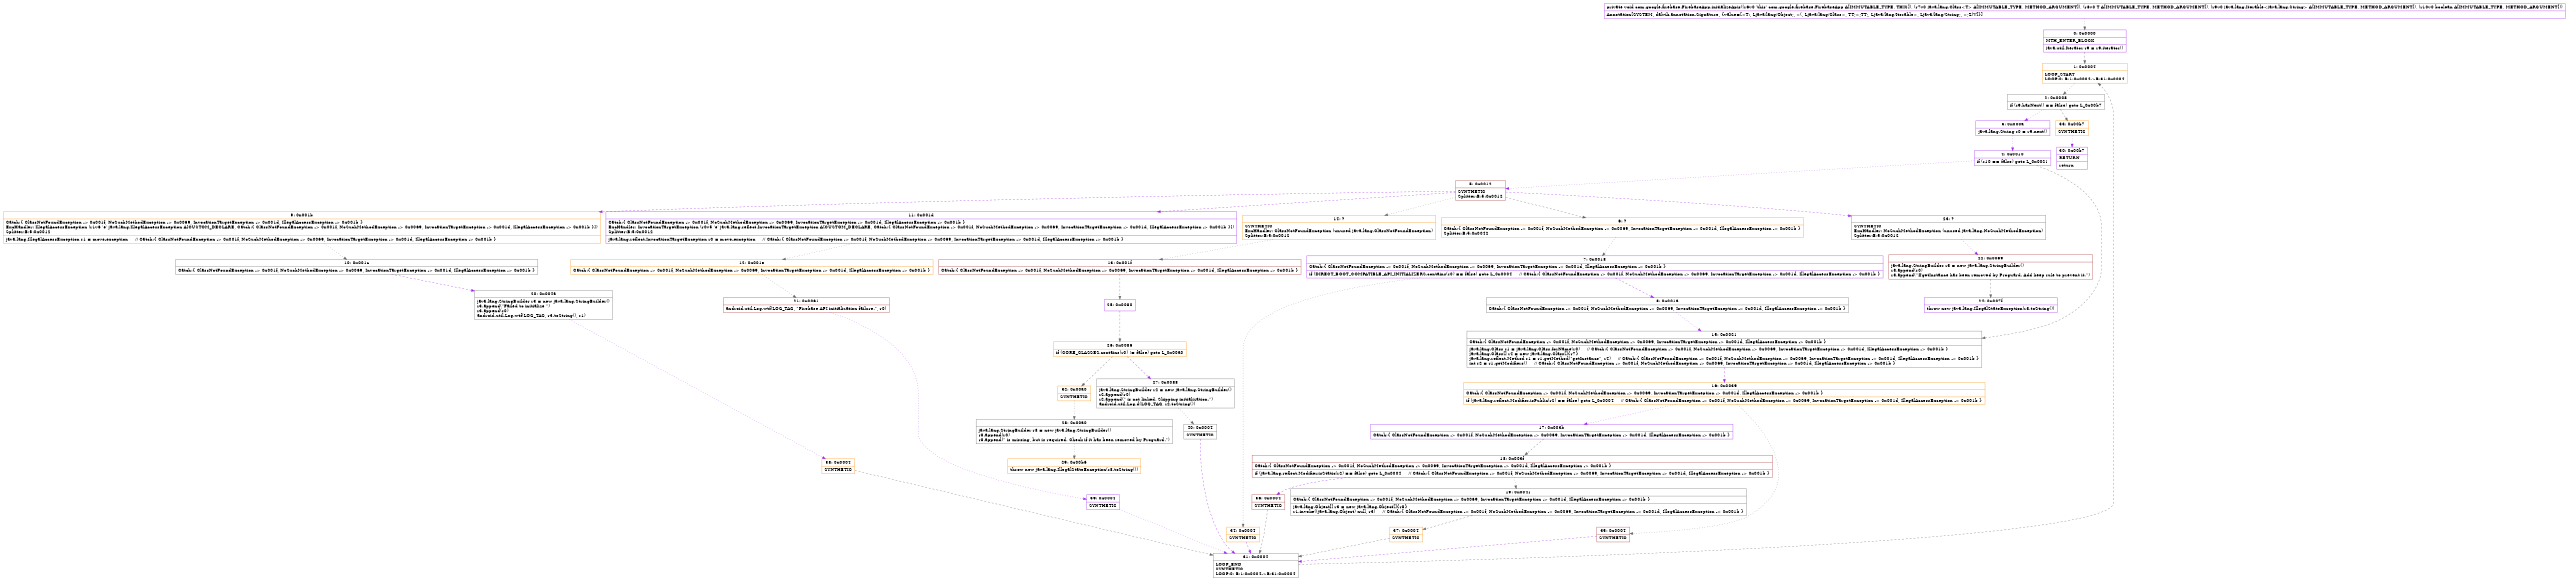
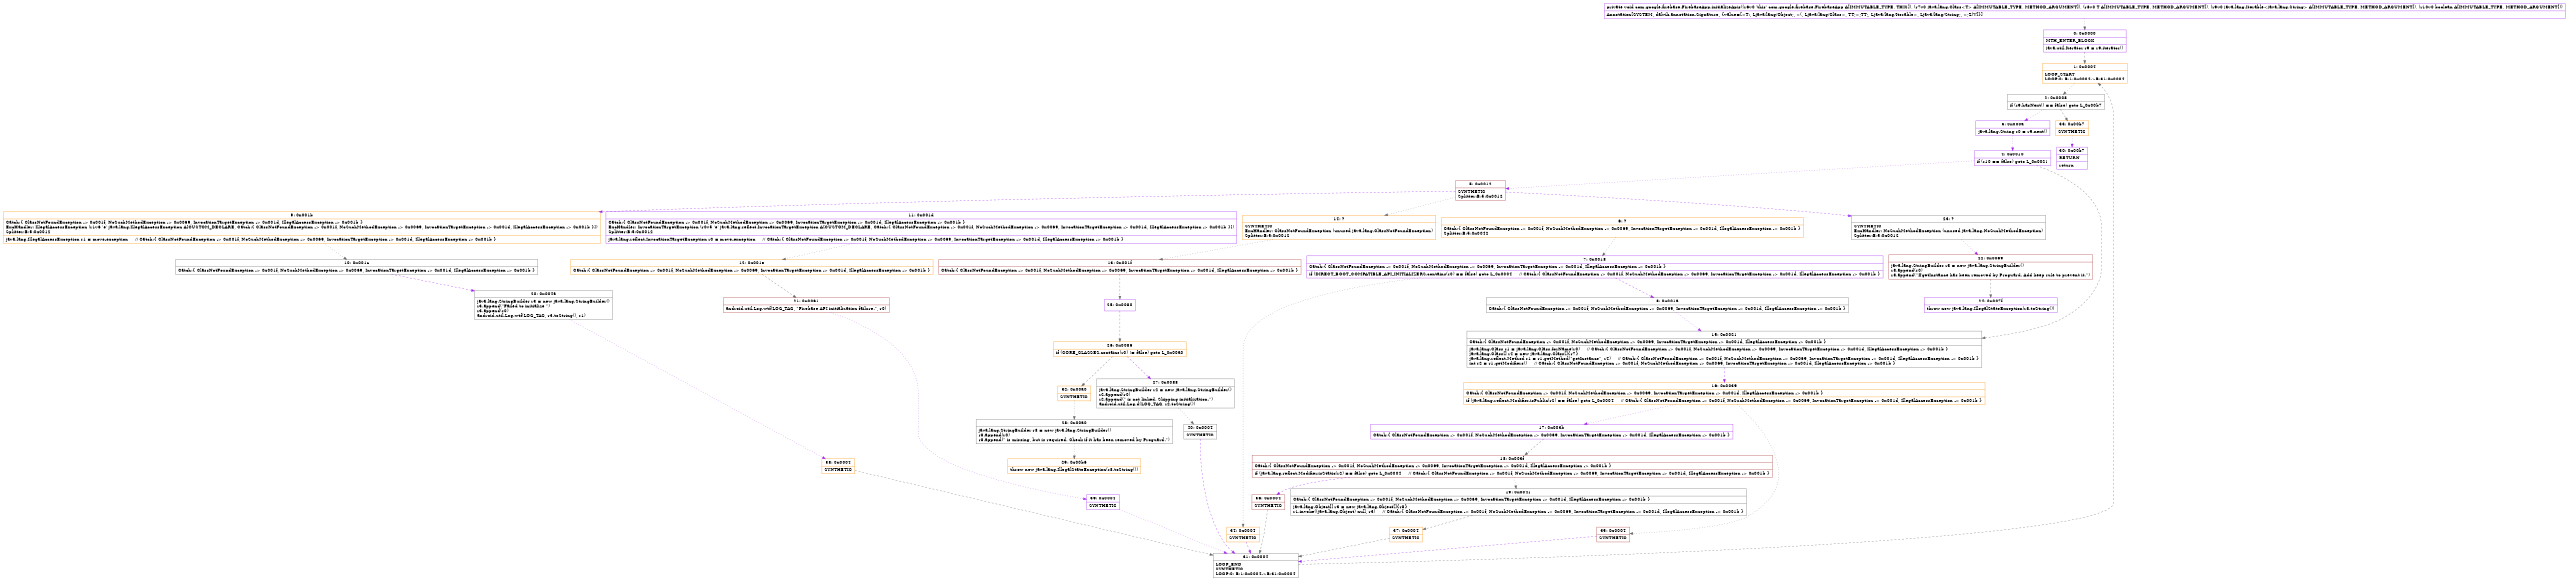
  digraph {
    node [color=darkorange shape=record]
    edge [color=gray40 style=dashed]
    n1 [color=purple label="{0\:\ 0x0000|MTH_ENTER_BLOCK\l|java.util.Iterator r9 = r9.iterator()\l}"]
    n2 [label="{1\:\ 0x0004|LOOP_START\lLOOP:0: B:1:0x0004\-\>B:31:0x0004\l}"]
    n3 [color=gray40 label="{2\:\ 0x0008|if (r9.hasNext() == false) goto L_0x00b7\l}"]
    n4 [color=purple label="{3\:\ 0x000a|java.lang.String r0 = r9.next()\l}"]
    n5 [label="{33\:\ 0x00b7|SYNTHETIC\l}"]
    n6 [color=purple label="{4\:\ 0x0010|if (r10 == false) goto L_0x0021\l}"]
    n7 [color=purple label="{30\:\ 0x00b7|RETURN\l|return\l}"]
    n8 [color=brown label="{5\:\ 0x0012|SYNTHETIC\lSplitter:B:5:0x0012\l}"]
    n9 [color=gray40 label="{15\:\ 0x0021|Catch:\{ ClassNotFoundException \-\> 0x001f, NoSuchMethodException \-\> 0x0069, InvocationTargetException \-\> 0x001d, IllegalAccessException \-\> 0x001b \}\l|java.lang.Class r1 = java.lang.Class.forName(r0)     \/\/ Catch:\{ ClassNotFoundException \-\> 0x001f, NoSuchMethodException \-\> 0x0069, InvocationTargetException \-\> 0x001d, IllegalAccessException \-\> 0x001b \}\ljava.lang.Class[] r4 = new java.lang.Class[]\{r7\}\ljava.lang.reflect.Method r1 = r1.getMethod(\"getInstance\", r4)     \/\/ Catch:\{ ClassNotFoundException \-\> 0x001f, NoSuchMethodException \-\> 0x0069, InvocationTargetException \-\> 0x001d, IllegalAccessException \-\> 0x001b \}\lint r2 = r1.getModifiers()     \/\/ Catch:\{ ClassNotFoundException \-\> 0x001f, NoSuchMethodException \-\> 0x0069, InvocationTargetException \-\> 0x001d, IllegalAccessException \-\> 0x001b \}\l}"]
    n10 [label="{6\:\ ?|Catch:\{ ClassNotFoundException \-\> 0x001f, NoSuchMethodException \-\> 0x0069, InvocationTargetException \-\> 0x001d, IllegalAccessException \-\> 0x001b \}\lSplitter:B:5:0x0042\l}"]
    n11 [label="{9\:\ 0x001b|Catch:\{ ClassNotFoundException \-\> 0x001f, NoSuchMethodException \-\> 0x0069, InvocationTargetException \-\> 0x001d, IllegalAccessException \-\> 0x001b \}\lExcHandler: IllegalAccessException (r1v6 'e' java.lang.IllegalAccessException A[CUSTOM_DECLARE, Catch:\{ ClassNotFoundException \-\> 0x001f, NoSuchMethodException \-\> 0x0069, InvocationTargetException \-\> 0x001d, IllegalAccessException \-\> 0x001b \}])\lSplitter:B:5:0x0012\l|java.lang.IllegalAccessException r1 = move\-exception     \/\/ Catch:\{ ClassNotFoundException \-\> 0x001f, NoSuchMethodException \-\> 0x0069, InvocationTargetException \-\> 0x001d, IllegalAccessException \-\> 0x001b \}\l}"]
    n12 [color=purple label="{11\:\ 0x001d|Catch:\{ ClassNotFoundException \-\> 0x001f, NoSuchMethodException \-\> 0x0069, InvocationTargetException \-\> 0x001d, IllegalAccessException \-\> 0x001b \}\lExcHandler: InvocationTargetException (r0v5 'e' java.lang.reflect.InvocationTargetException A[CUSTOM_DECLARE, Catch:\{ ClassNotFoundException \-\> 0x001f, NoSuchMethodException \-\> 0x0069, InvocationTargetException \-\> 0x001d, IllegalAccessException \-\> 0x001b \}])\lSplitter:B:5:0x0012\l|java.lang.reflect.InvocationTargetException r0 = move\-exception     \/\/ Catch:\{ ClassNotFoundException \-\> 0x001f, NoSuchMethodException \-\> 0x0069, InvocationTargetException \-\> 0x001d, IllegalAccessException \-\> 0x001b \}\l}"]
    n13 [label="{14\:\ ?|SYNTHETIC\lExcHandler: ClassNotFoundException (unused java.lang.ClassNotFoundException)\lSplitter:B:5:0x0012\l}"]
    n14 [color=gray40 label="{23\:\ ?|SYNTHETIC\lExcHandler: NoSuchMethodException (unused java.lang.NoSuchMethodException)\lSplitter:B:5:0x0012\l}"]
    n15 [label="{16\:\ 0x0039|Catch:\{ ClassNotFoundException \-\> 0x001f, NoSuchMethodException \-\> 0x0069, InvocationTargetException \-\> 0x001d, IllegalAccessException \-\> 0x001b \}\l|if (java.lang.reflect.Modifier.isPublic(r2) == false) goto L_0x0004     \/\/ Catch:\{ ClassNotFoundException \-\> 0x001f, NoSuchMethodException \-\> 0x0069, InvocationTargetException \-\> 0x001d, IllegalAccessException \-\> 0x001b \}\l}"]
    n16 [color=purple label="{7\:\ 0x0018|Catch:\{ ClassNotFoundException \-\> 0x001f, NoSuchMethodException \-\> 0x0069, InvocationTargetException \-\> 0x001d, IllegalAccessException \-\> 0x001b \}\l|if (DIRECT_BOOT_COMPATIBLE_API_INITIALIZERS.contains(r0) == false) goto L_0x0004     \/\/ Catch:\{ ClassNotFoundException \-\> 0x001f, NoSuchMethodException \-\> 0x0069, InvocationTargetException \-\> 0x001d, IllegalAccessException \-\> 0x001b \}\l}"]
    n17 [color=gray40 label="{10\:\ 0x001c|Catch:\{ ClassNotFoundException \-\> 0x001f, NoSuchMethodException \-\> 0x0069, InvocationTargetException \-\> 0x001d, IllegalAccessException \-\> 0x001b \}\l}"]
    n18 [label="{12\:\ 0x001e|Catch:\{ ClassNotFoundException \-\> 0x001f, NoSuchMethodException \-\> 0x0069, InvocationTargetException \-\> 0x001d, IllegalAccessException \-\> 0x001b \}\l}"]
    n19 [color=brown label="{13\:\ 0x001f|Catch:\{ ClassNotFoundException \-\> 0x001f, NoSuchMethodException \-\> 0x0069, InvocationTargetException \-\> 0x001d, IllegalAccessException \-\> 0x001b \}\l}"]
    n20 [color=brown label="{22\:\ 0x0069|java.lang.StringBuilder r8 = new java.lang.StringBuilder()\lr8.append(r0)\lr8.append(\"#getInstance has been removed by Proguard. Add keep rule to prevent it.\")\l}"]
    n21 [color=gray40 label="{8\:\ 0x001a|Catch:\{ ClassNotFoundException \-\> 0x001f, NoSuchMethodException \-\> 0x0069, InvocationTargetException \-\> 0x001d, IllegalAccessException \-\> 0x001b \}\l}"]
    n22 [label="{34\:\ 0x0004|SYNTHETIC\l}"]
    n23 [color=gray40 label="{31\:\ 0x0004|LOOP_END\lSYNTHETIC\lLOOP:0: B:1:0x0004\-\>B:31:0x0004\l}"]
    n24 [color=gray40 label="{20\:\ 0x004a|java.lang.StringBuilder r3 = new java.lang.StringBuilder()\lr3.append(\"Failed to initialize \")\lr3.append(r0)\landroid.util.Log.wtf(LOG_TAG, r3.toString(), r1)\l}"]
    n25 [label="{38\:\ 0x0004|SYNTHETIC\l}"]
    n26 [color=brown label="{21\:\ 0x0061|android.util.Log.wtf(LOG_TAG, \"Firebase API initialization failure.\", r0)\l}"]
    n27 [color=purple label="{39\:\ 0x0004|SYNTHETIC\l}"]
    n28 [color=purple label="{25\:\ 0x0080}"]
    n29 [label="{26\:\ 0x0086|if (CORE_CLASSES.contains(r0) != false) goto L_0x00a0\l}"]
    n30 [color=purple label="{17\:\ 0x003b|Catch:\{ ClassNotFoundException \-\> 0x001f, NoSuchMethodException \-\> 0x0069, InvocationTargetException \-\> 0x001d, IllegalAccessException \-\> 0x001b \}\l}"]
    n31 [color=brown label="{35\:\ 0x0004|SYNTHETIC\l}"]
    n32 [color=brown label="{18\:\ 0x003f|Catch:\{ ClassNotFoundException \-\> 0x001f, NoSuchMethodException \-\> 0x0069, InvocationTargetException \-\> 0x001d, IllegalAccessException \-\> 0x001b \}\l|if (java.lang.reflect.Modifier.isStatic(r2) == false) goto L_0x0004     \/\/ Catch:\{ ClassNotFoundException \-\> 0x001f, NoSuchMethodException \-\> 0x0069, InvocationTargetException \-\> 0x001d, IllegalAccessException \-\> 0x001b \}\l}"]
    n33 [color=gray40 label="{19\:\ 0x0041|Catch:\{ ClassNotFoundException \-\> 0x001f, NoSuchMethodException \-\> 0x0069, InvocationTargetException \-\> 0x001d, IllegalAccessException \-\> 0x001b \}\l|java.lang.Object[] r3 = new java.lang.Object[]\{r8\}\lr1.invoke((java.lang.Object) null, r3)     \/\/ Catch:\{ ClassNotFoundException \-\> 0x001f, NoSuchMethodException \-\> 0x0069, InvocationTargetException \-\> 0x001d, IllegalAccessException \-\> 0x001b \}\l}"]
    n34 [color=brown label="{36\:\ 0x0004|SYNTHETIC\l}"]
    n35 [label="{37\:\ 0x0004|SYNTHETIC\l}"]
    n36 [color=purple label="{24\:\ 0x007f|throw new java.lang.IllegalStateException(r8.toString())\l}"]
    n37 [color=gray40 label="{27\:\ 0x0088|java.lang.StringBuilder r2 = new java.lang.StringBuilder()\lr2.append(r0)\lr2.append(\" is not linked. Skipping initialization.\")\landroid.util.Log.d(LOG_TAG, r2.toString())\l}"]
    n38 [label="{32\:\ 0x00a0|SYNTHETIC\l}"]
    n39 [color=gray40 label="{40\:\ 0x0004|SYNTHETIC\l}"]
    n40 [color=gray40 label="{28\:\ 0x00a0|java.lang.StringBuilder r8 = new java.lang.StringBuilder()\lr8.append(r0)\lr8.append(\" is missing, but is required. Check if it has been removed by Proguard.\")\l}"]
    n41 [label="{29\:\ 0x00b6|throw new java.lang.IllegalStateException(r8.toString())\l}"]
    n42 [color=purple label="{private void com.google.firebase.FirebaseApp.initializeApis((r6v0 'this' com.google.firebase.FirebaseApp A[IMMUTABLE_TYPE, THIS]), (r7v0 java.lang.Class\<T\> A[IMMUTABLE_TYPE, METHOD_ARGUMENT]), (r8v0 T A[IMMUTABLE_TYPE, METHOD_ARGUMENT]), (r9v0 java.lang.Iterable\<java.lang.String\> A[IMMUTABLE_TYPE, METHOD_ARGUMENT]), (r10v0 boolean A[IMMUTABLE_TYPE, METHOD_ARGUMENT]))  | Annotation[SYSTEM, dalvik.annotation.Signature, \{value=[\<T:, Ljava\/lang\/Object;, \>(, Ljava\/lang\/Class\<, TT;\>;TT;, Ljava\/lang\/Iterable\<, Ljava\/lang\/String;, \>;Z)V]\}]\l}"]
    n1 -> n2
    n2 -> n3 [style=dotted]
    n3 -> n4 [color=purple style=dotted]
    n3 -> n5
    n4 -> n6 [color=purple style=dotted]
    n5 -> n7 [color=purple style=dotted]
    n6 -> n8 [color=purple style=dotted]
    n6 -> n9
-   n8 -> n10
    n8 -> n11 [color=purple]
-   n8 -> n12 [color=purple]
    n8 -> n13 [style=dotted]
    n8 -> n14 [color=purple]
    n9 -> n15 [color=purple]
    n10 -> n16 [style=dotted]
    n11 -> n17 [style=dotted]
    n12 -> n18 [style=dotted]
    n13 -> n19 [style=dotted]
    n14 -> n20 [color=purple style=dotted]
    n15 -> n30 [color=purple style=dotted]
    n15 -> n31 [style=dotted]
    n16 -> n21 [color=purple]
    n16 -> n22 [style=dotted]
    n17 -> n24 [color=purple]
-   n18 -> n26 [style=dotted]
+   n18 -> n26
    n19 -> n28
    n20 -> n36
    n21 -> n9 [color=purple style=dotted]
    n22 -> n23 [color=purple]
    n23 -> n2
    n24 -> n25 [color=purple style=dotted]
    n25 -> n23
    n26 -> n27 [color=purple style=dotted]
    n27 -> n23 [color=purple style=dotted]
    n28 -> n29
    n29 -> n37 [color=purple]
    n29 -> n38
    n30 -> n32
    n31 -> n23 [color=purple]
    n32 -> n33 [style=dotted]
    n32 -> n34 [color=purple]
    n33 -> n35
    n34 -> n23
    n35 -> n23
    n37 -> n39 [style=dotted]
    n38 -> n40 [style=dotted]
    n39 -> n23 [color=purple]
    n40 -> n41 [style=dotted]
    n42 -> n1 [style=dotted]
  }
